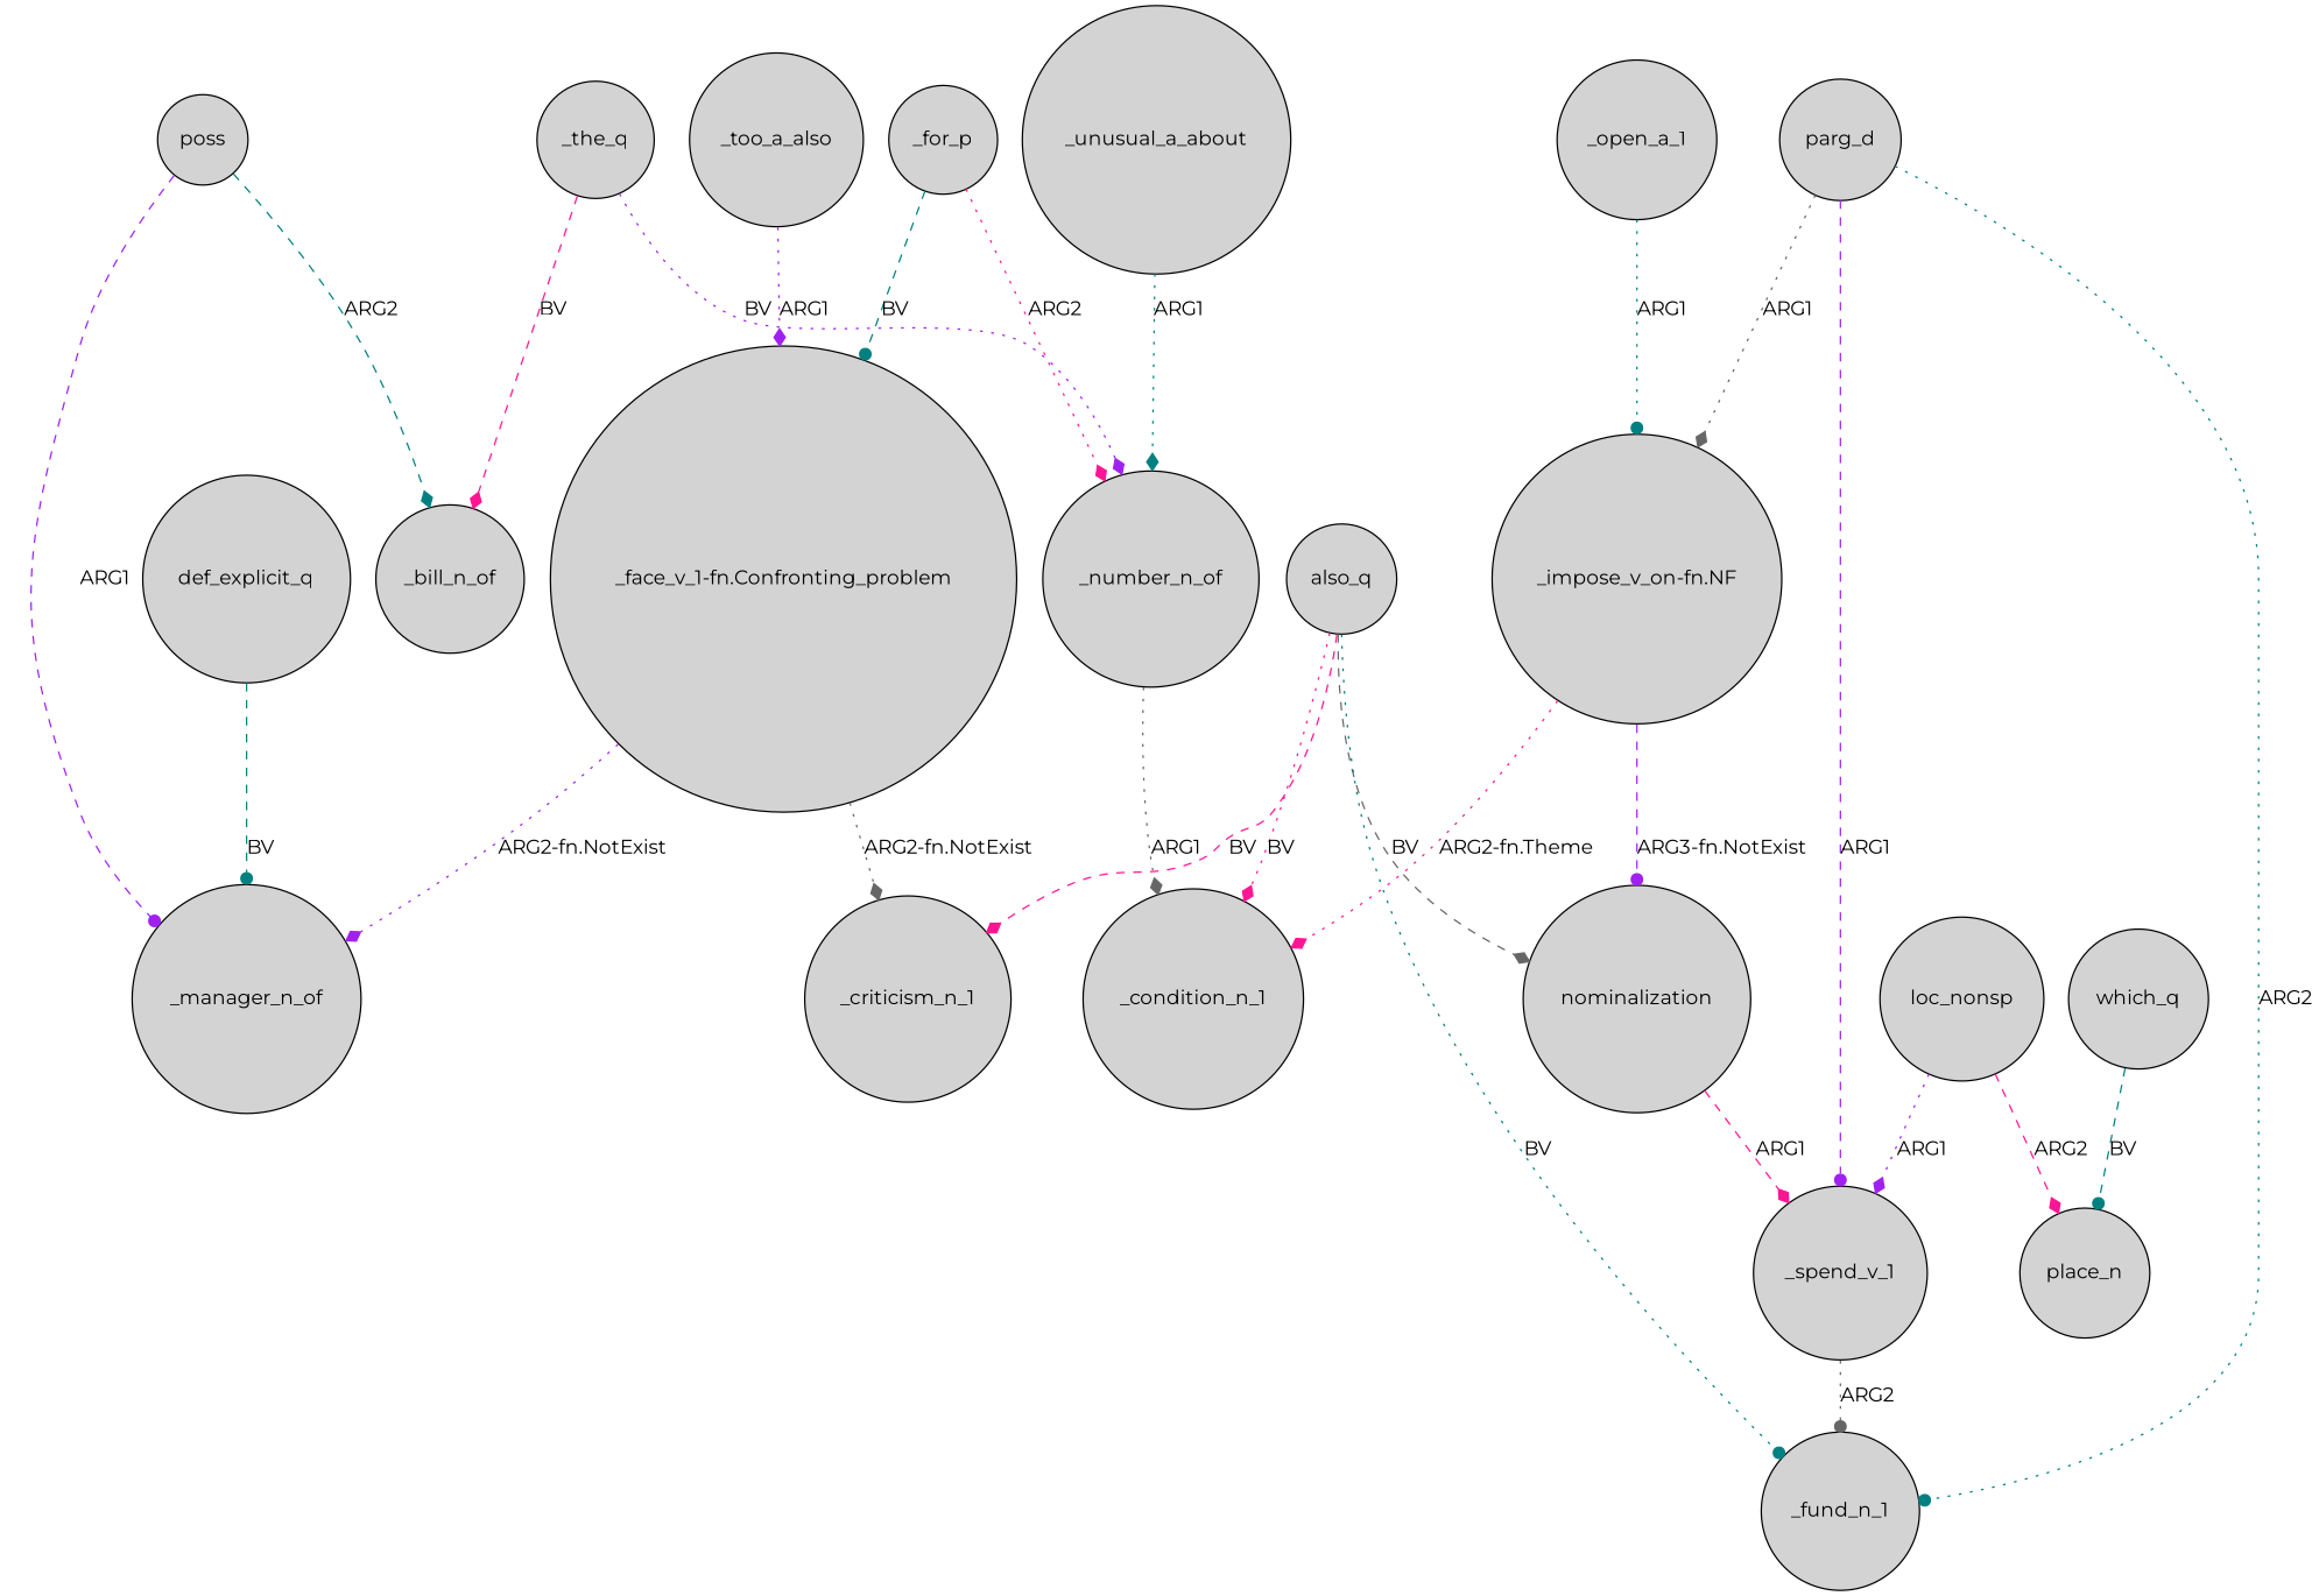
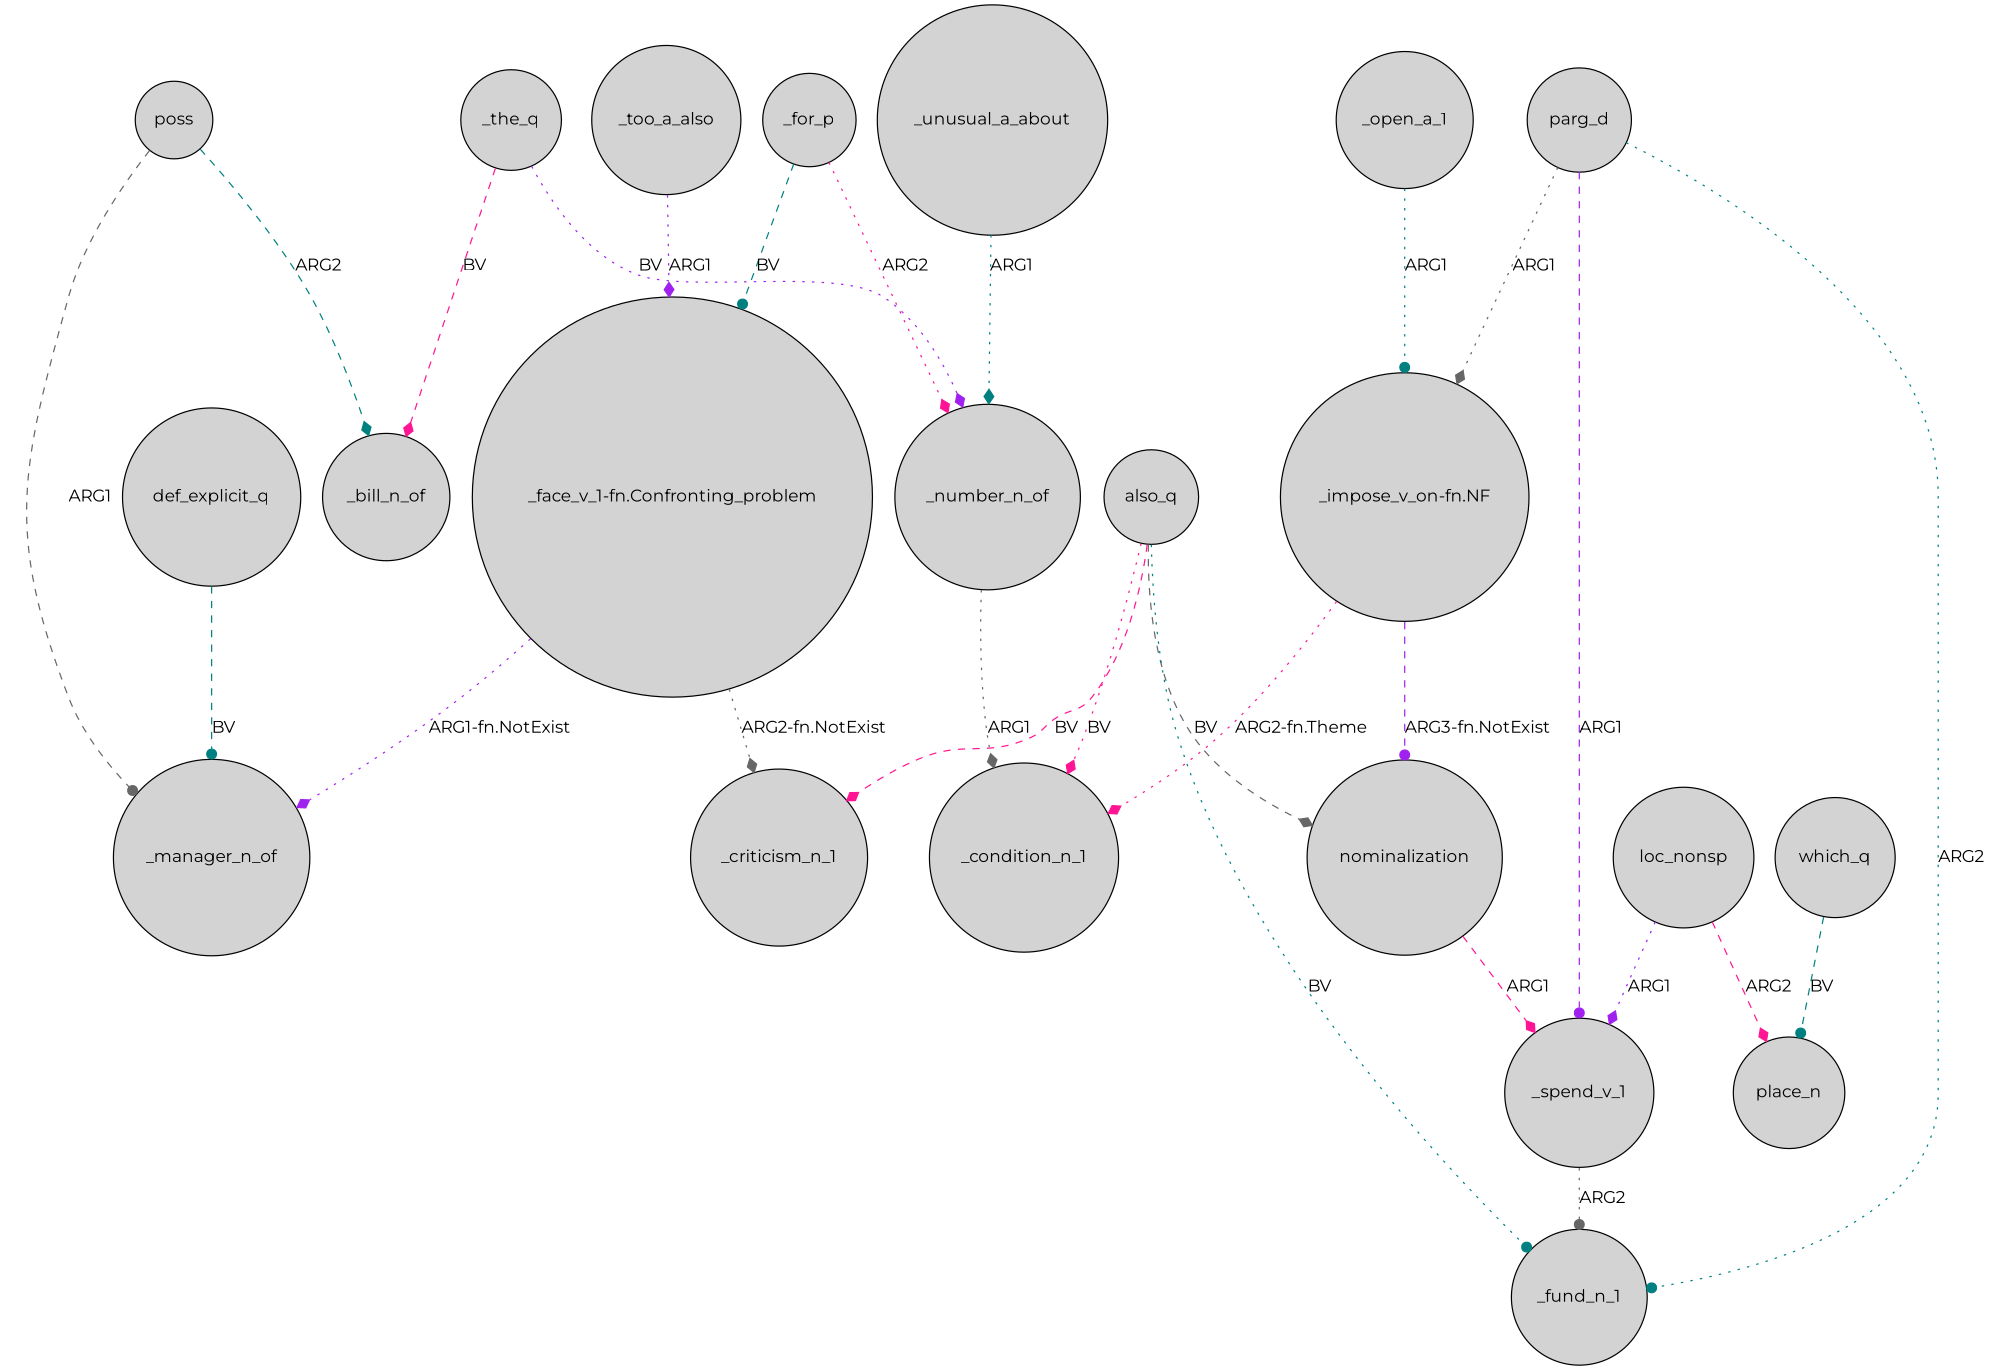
  digraph {
    fontname=Montserrat
    node [fontname=Montserrat shape=circle style=filled]
    edge [arrowhead=diamond color=teal fontname=Montserrat style=dotted]
    _the_q
    _bill_n_of
    _number_n_of
    _condition_n_1
    _for_p
    "_face_v_1-fn.Confronting_problem"
    _manager_n_of
    _criticism_n_1
    nominalization
    _spend_v_1
    _fund_n_1
    parg_d
    "_impose_v_on-fn.NF"
    loc_nonsp
    place_n
    which_q
    n17 [label=also_q]
    def_explicit_q
    poss
    _too_a_also
    _open_a_1
    _unusual_a_about
    _the_q -> _bill_n_of [color=deeppink label=BV style=dashed]
    _the_q -> _number_n_of [color=purple label=BV]
    _number_n_of -> _condition_n_1 [color=gray40 label=ARG1]
    _for_p -> _number_n_of [color=deeppink label=ARG2]
    _for_p -> "_face_v_1-fn.Confronting_problem" [arrowhead=dot label=BV style=dashed]
-   "_face_v_1-fn.Confronting_problem" -> _manager_n_of [color=purple label="ARG2-fn.NotExist"]
+   "_face_v_1-fn.Confronting_problem" -> _manager_n_of [color=purple label="ARG1-fn.NotExist"]
    "_face_v_1-fn.Confronting_problem" -> _criticism_n_1 [color=gray40 label="ARG2-fn.NotExist"]
    nominalization -> _spend_v_1 [color=deeppink label=ARG1 style=dashed]
    _spend_v_1 -> _fund_n_1 [arrowhead=dot color=gray40 label=ARG2]
    parg_d -> _spend_v_1 [arrowhead=dot color=purple label=ARG1 style=dashed]
    parg_d -> _fund_n_1 [arrowhead=dot label=ARG2]
    parg_d -> "_impose_v_on-fn.NF" [color=gray40 label=ARG1]
    "_impose_v_on-fn.NF" -> _condition_n_1 [color=deeppink label="ARG2-fn.Theme"]
    "_impose_v_on-fn.NF" -> nominalization [arrowhead=dot color=purple label="ARG3-fn.NotExist" style=dashed]
    loc_nonsp -> _spend_v_1 [color=purple label=ARG1]
    loc_nonsp -> place_n [color=deeppink label=ARG2 style=dashed]
    which_q -> place_n [arrowhead=dot label=BV style=dashed]
    n17 -> _condition_n_1 [color=deeppink label=BV]
    n17 -> _criticism_n_1 [color=deeppink label=BV style=dashed]
    n17 -> nominalization [color=gray40 label=BV style=dashed]
    n17 -> _fund_n_1 [arrowhead=dot label=BV]
    def_explicit_q -> _manager_n_of [arrowhead=dot label=BV style=dashed]
    poss -> _bill_n_of [label=ARG2 style=dashed]
-   poss -> _manager_n_of [arrowhead=dot color=purple label=ARG1 style=dashed]
+   poss -> _manager_n_of [arrowhead=dot color=gray40 label=ARG1 style=dashed]
    _too_a_also -> "_face_v_1-fn.Confronting_problem" [color=purple label=ARG1]
    _open_a_1 -> "_impose_v_on-fn.NF" [arrowhead=dot label=ARG1]
    _unusual_a_about -> _number_n_of [label=ARG1]
  }
